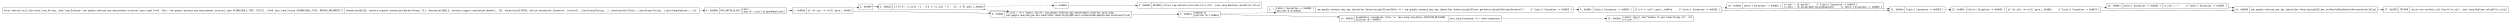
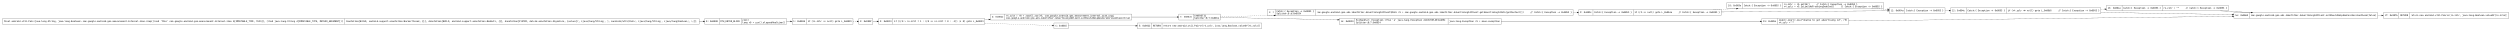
  digraph {
    fontname="JetBrains Mono"
    rankdir=LR
    node [fontname="JetBrains Mono" shape=record]
    edge [fontname="JetBrains Mono"]
    n1 [label="{0\:\ 0x0000|MTH_ENTER_BLOCK\l|zzo()\llong r0 = zzx().elapsedRealtime()\l}"]
    n2 [label="{1\:\ 0x000d|if (r4.zzlr == null) goto L_0x0023\l}"]
    n3 [label="{2\:\ 0x000f}"]
    n4 [label="{6\:\ 0x0023|r4.zzlt = r0 + zzad().zza(r5, com.google.android.gms.measurement.internal.zzak.zzgg)\lcom.google.android.gms.ads.identifier.AdvertisingIdClient.setShouldSkipGmsCoreVersionCheck(true)\l}"]
    n5 [label="{3\:\ 0x0013|if ((r0 \> r4.zzlt ? 1 : (r0 == r4.zzlt ? 0 : \-1)) \>= 0) goto L_0x0023\l}"]
    n6 [label="{7\:\ 0x0034|SYNTHETIC\lSplitter:B:7:0x0034\l}"]
    n7 [label="{4\:\ 0x0015}"]
    n8 [label="{5\:\ 0x0022|RETURN\l|return new android.util.Pair\<\>(r4.zzlr, java.lang.Boolean.valueOf(r4.zzls))\l}"]
    n9 [label="{8\:\ ?|Catch:\{ Exception \-\> 0x0053 \}\lSplitter:B:6:0x0034\l|com.google.android.gms.ads.identifier.AdvertisingIdClient$Info r5 = com.google.android.gms.ads.identifier.AdvertisingIdClient.getAdvertisingIdInfo(getContext())     \/\/ Catch:\{ Exception \-\> 0x0053 \}\l}"]
    n10 [label="{14\:\ 0x0053|ExcHandler: Exception (r5v4 'e' java.lang.Exception A[CUSTOM_DECLARE])\lSplitter:B:7:0x0034\l|java.lang.Exception r5 = move\-exception\l}"]
    n11 [label="{9\:\ 0x003c|Catch:\{ Exception \-\> 0x0053 \}\l|if (r5 == null) goto L_0x004a     \/\/ Catch:\{ Exception \-\> 0x0053 \}\l}"]
    n12 [label="{15\:\ 0x0054|zzab().zzgr().zza(\"Unable to get advertising id\", r5)\lr4.zzlr = \"\"\l}"]
    n13 [label="{10\:\ 0x003e|Catch:\{ Exception \-\> 0x0053 \}\l|r4.zzlr = r5.getId()     \/\/ Catch:\{ Exception \-\> 0x0053 \}\lr4.zzls = r5.isLimitAdTrackingEnabled()     \/\/ Catch:\{ Exception \-\> 0x0053 \}\l}"]
    n14 [label="{11\:\ 0x004a|Catch:\{ Exception \-\> 0x0053 \}\l}"]
    n15 [label="{12\:\ 0x004c|Catch:\{ Exception \-\> 0x0053 \}\l|if (r4.zzlr != null) goto L_0x0065     \/\/ Catch:\{ Exception \-\> 0x0053 \}\l}"]
    n16 [label="{13\:\ 0x004e|Catch:\{ Exception \-\> 0x0053 \}\l|r4.zzlr = \"\"     \/\/ Catch:\{ Exception \-\> 0x0053 \}\l}"]
    n17 [label="{16\:\ 0x0065|com.google.android.gms.ads.identifier.AdvertisingIdClient.setShouldSkipGmsCoreVersionCheck(false)\l}"]
    n18 [label="{17\:\ 0x0076|RETURN\l|return new android.util.Pair\<\>(r4.zzlr, java.lang.Boolean.valueOf(r4.zzls))\l}"]
    n19 [label="{final android.util.Pair\<java.lang.String, java.lang.Boolean\> com.google.android.gms.measurement.internal.zzeo.zzap((r4v0 'this' com.google.android.gms.measurement.internal.zzeo A[IMMUTABLE_TYPE, THIS]), (r5v0 java.lang.String A[IMMUTABLE_TYPE, METHOD_ARGUMENT]))  | Annotation[BUILD, android.support.annotation.WorkerThread, \{\}], Annotation[BUILD, android.support.annotation.NonNull, \{\}], Annotation[SYSTEM, dalvik.annotation.Signature, \{value=[(, Ljava\/lang\/String;, ), Landroid\/util\/Pair\<, Ljava\/lang\/String;, Ljava\/lang\/Boolean;, \>;]\}]\l}"]
    n1 -> n2
    n2 -> n3 [style=dashed]
-   n2 -> n4
    n3 -> n5
    n4 -> n6
    n5 -> n4
    n5 -> n7 [style=dashed]
    n6 -> n9 [style=dashed]
    n6 -> n10
    n7 -> n8
    n9 -> n11
    n10 -> n12
    n11 -> n13 [style=dashed]
    n11 -> n14
+   n12 -> n17
    n13 -> n14 [style=dashed]
    n14 -> n15
    n15 -> n16 [style=dashed]
    n15 -> n17
    n16 -> n17
    n17 -> n18
    n19 -> n1
  }
